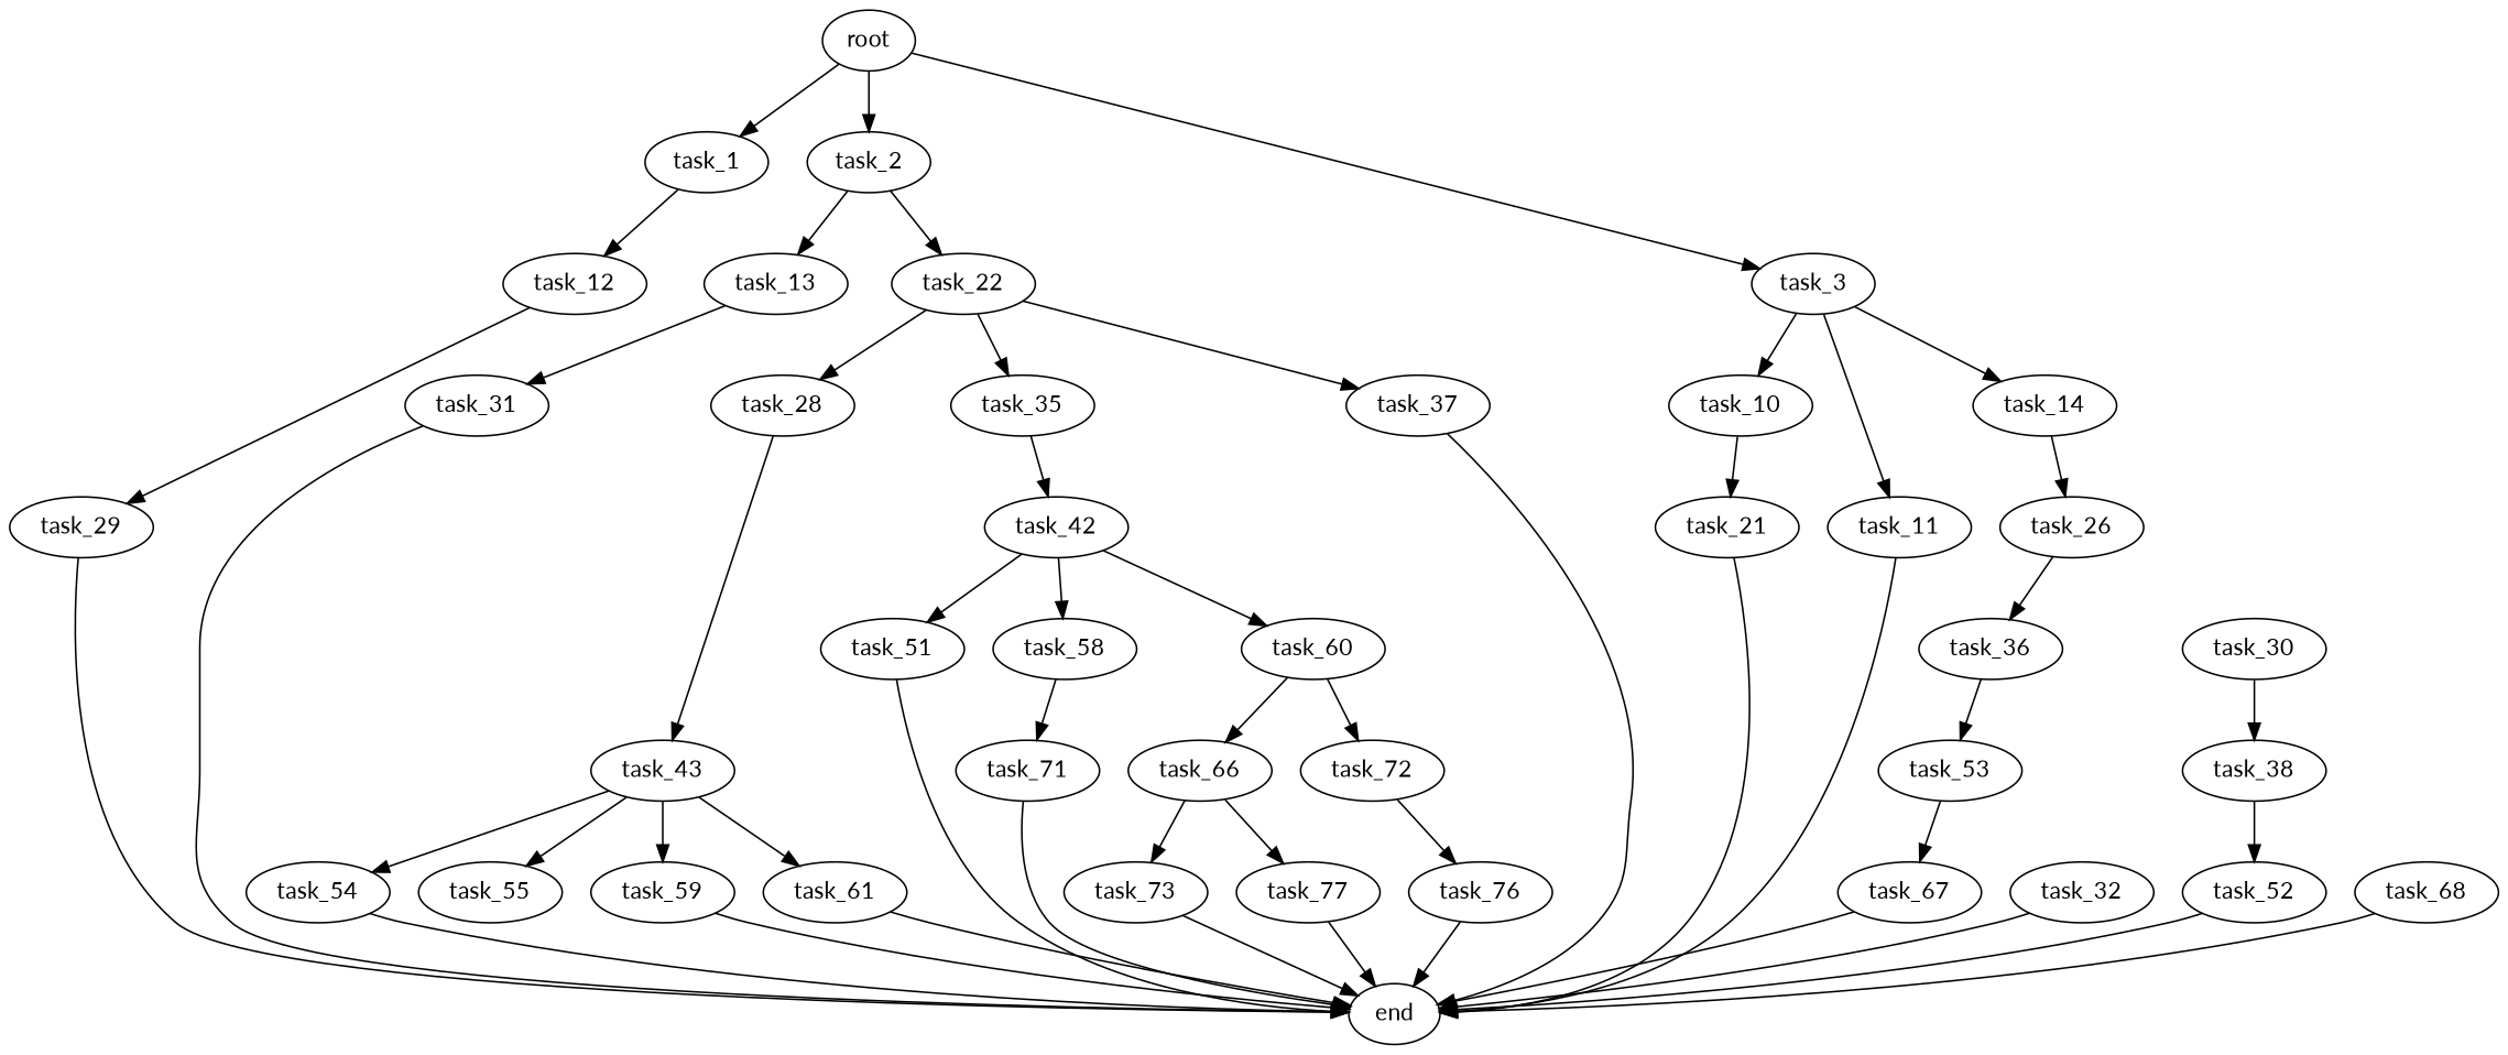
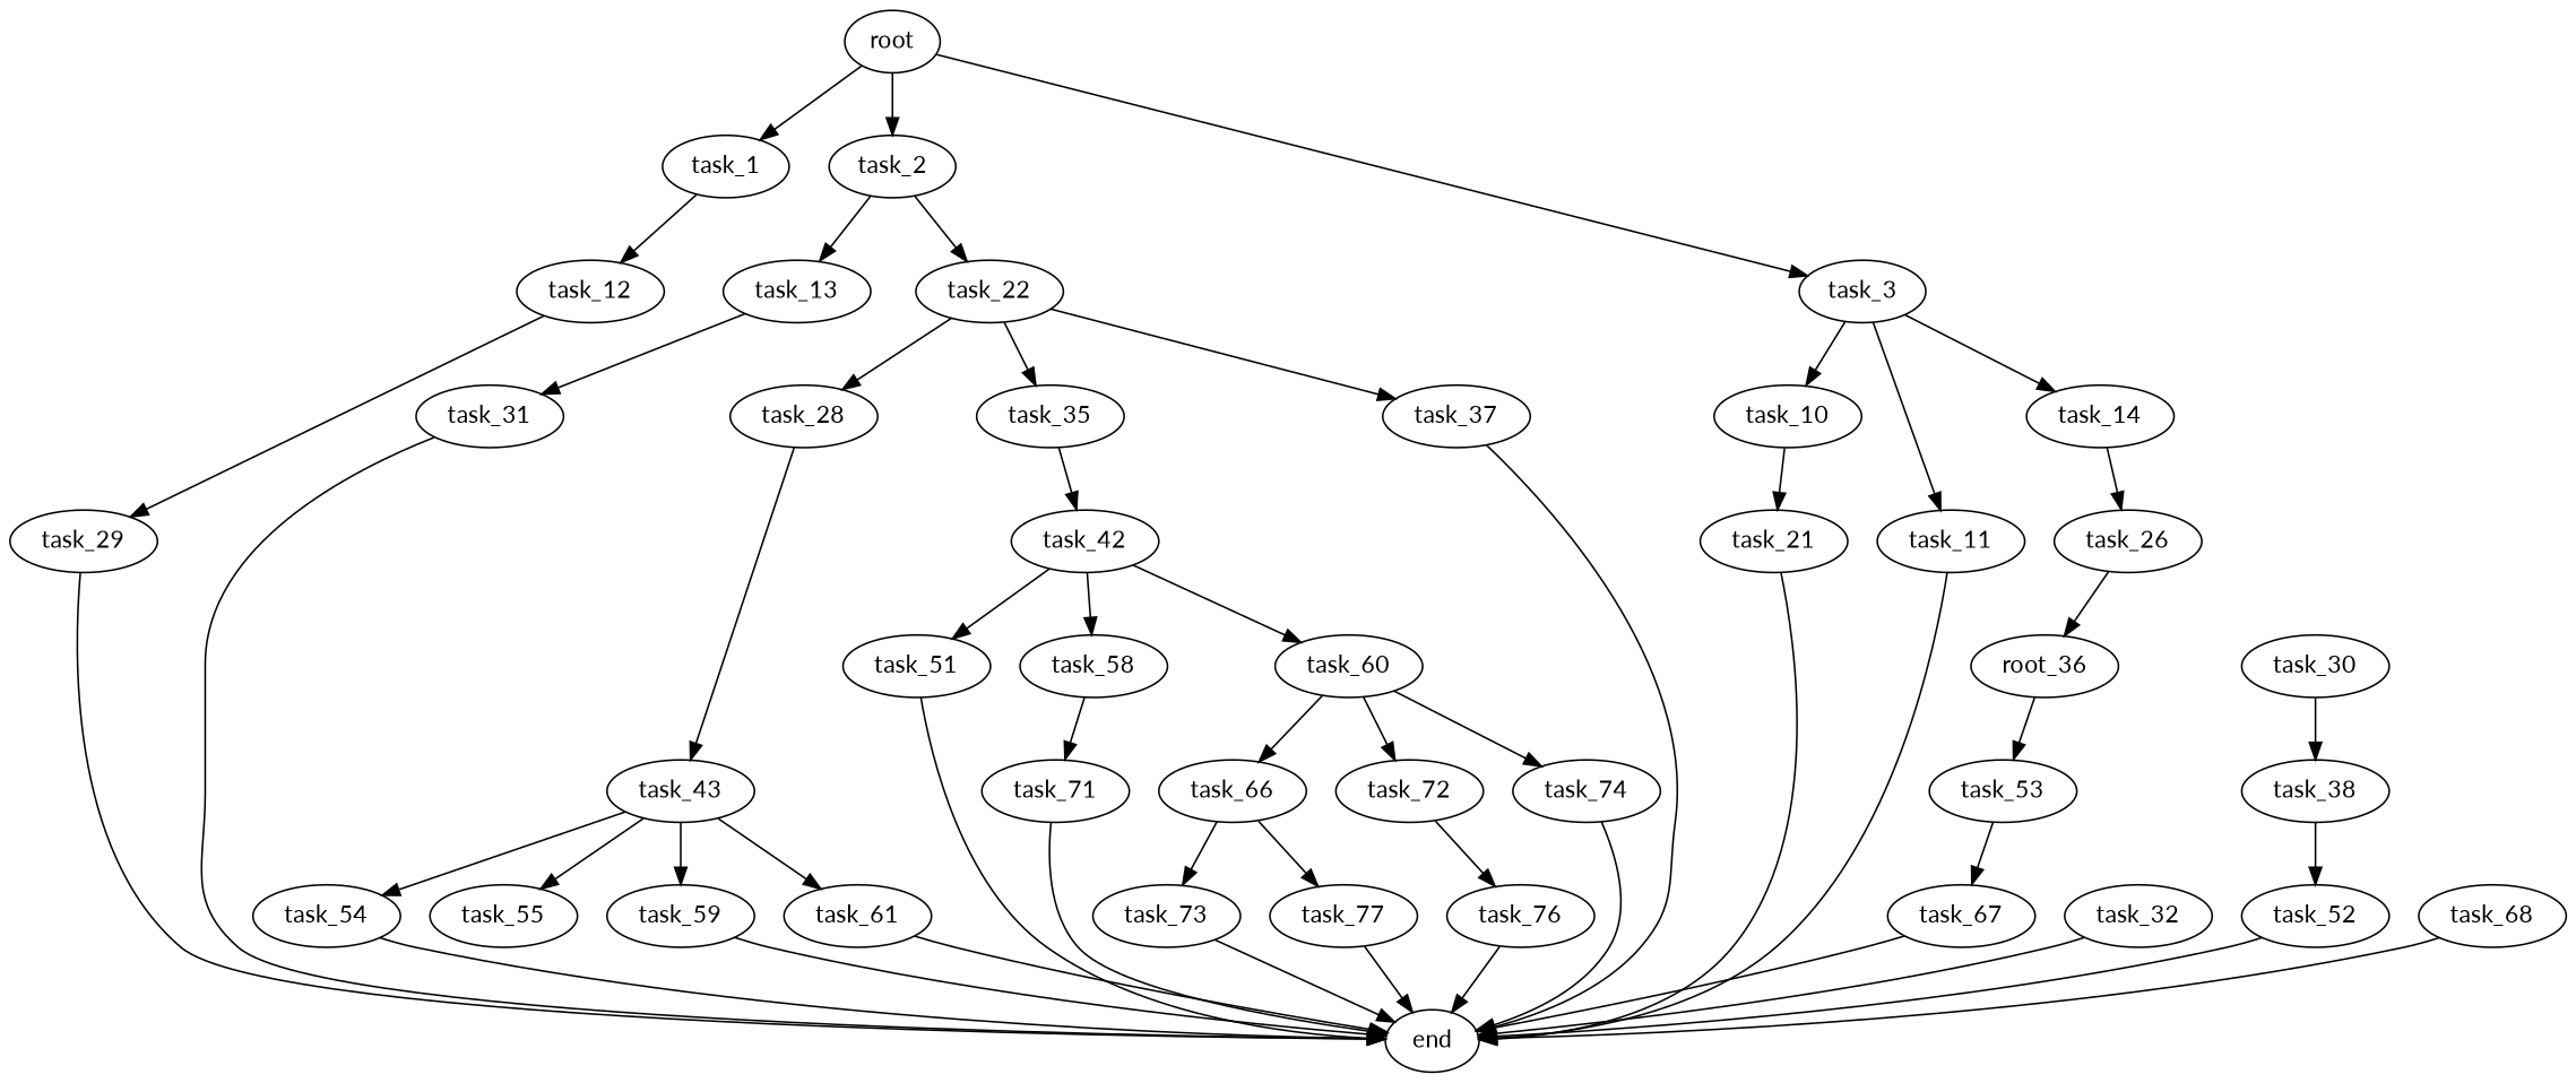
  digraph {
    fontname=Lato
    node [fontname=Lato]
    edge [fontname=Lato]
    root
    task_1
    task_2
    task_3
    task_12
    task_13
    task_22
    task_10
    task_11
    task_14
    task_29
    task_31
    task_28
    task_35
    task_37
    task_21
    end
    n18 [label=task_26]
    task_43
    task_32
    task_42
-   task_36
+   task_36 [label=root_36]
    task_30
    task_38
    task_53
    task_52
    task_67
    task_54
    task_55
    task_59
    task_61
    task_51
    task_58
    task_60
    task_71
    task_66
    task_72
+   task_74
    task_73
    task_77
    task_76
    task_68
    root -> task_1
    root -> task_2
    root -> task_3
    task_1 -> task_12
    task_2 -> task_13
    task_2 -> task_22
    task_3 -> task_10
    task_3 -> task_11
    task_3 -> task_14
    task_12 -> task_29
    task_13 -> task_31
    task_22 -> task_28
    task_22 -> task_35
    task_22 -> task_37
    task_10 -> task_21
    task_11 -> end
    task_14 -> n18
    task_29 -> end
    task_31 -> end
    task_28 -> task_43
    task_35 -> task_42
    task_37 -> end
    task_21 -> end
    n18 -> task_36
    task_43 -> task_54
    task_43 -> task_55
    task_43 -> task_59
    task_43 -> task_61
    task_32 -> end
    task_42 -> task_51
    task_42 -> task_58
    task_42 -> task_60
    task_36 -> task_53
    task_30 -> task_38
    task_38 -> task_52
    task_53 -> task_67
    task_52 -> end
    task_67 -> end
    task_54 -> end
    task_59 -> end
    task_61 -> end
    task_51 -> end
    task_58 -> task_71
    task_60 -> task_66
    task_60 -> task_72
+   task_60 -> task_74
    task_71 -> end
    task_66 -> task_73
    task_66 -> task_77
    task_72 -> task_76
+   task_74 -> end
    task_73 -> end
    task_77 -> end
    task_76 -> end
    task_68 -> end
  }
